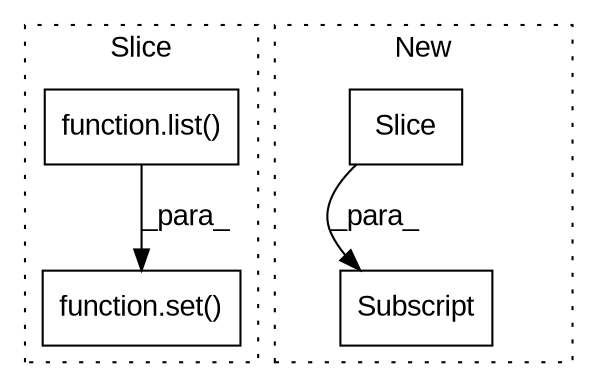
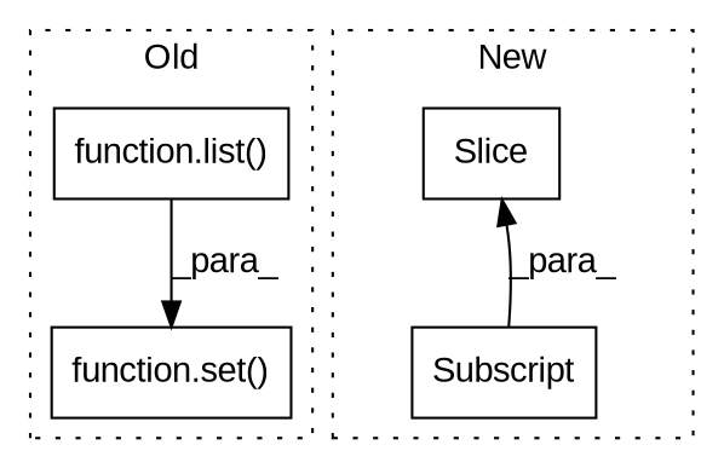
  digraph {
    fontname="Liberation Sans"
    node [a=75 fontname="Liberation Sans" shape=box]
    edge [fontname="Liberation Sans"]
    n1 [l="4,1" label="function.set()" s="4936,4951"]
    n2 [l="5,1" label="function.list()" s="4991,5009"]
    n3 [a=80 l=2 label=Slice s=4893]
    n4 [a=63 l="16,0" label=Subscript s="4880,0"]
    subgraph cluster_1 {
-     label=Slice
+     label=Old
      style=dotted
      n1
      n2
    }
    subgraph cluster_2 {
      label=New
      style=dotted
      n3
      n4
    }
    n2 -> n1 [label=_para_]
-   n3 -> n4 [label=_para_]
+   n4 -> n3 [label=_para_]
  }
